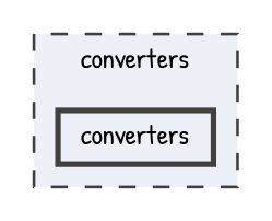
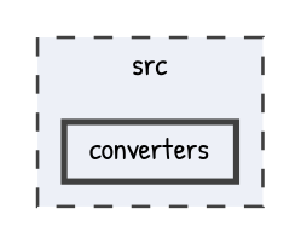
  digraph {
    compound=true
    fontname="Patrick Hand"
    n1 [color=grey25 fillcolor="#edf0f7" fontname="Patrick Hand" fontsize=10 height=0.2 label=converters shape=box style="filled,bold" width=0.4]
    subgraph cluster_1 {
      bgcolor="#edf0f7"
      fontsize=10
-     label=converters
+     label=src
      pencolor=grey25
      style="filled,dashed"
      n1
    }
  }
